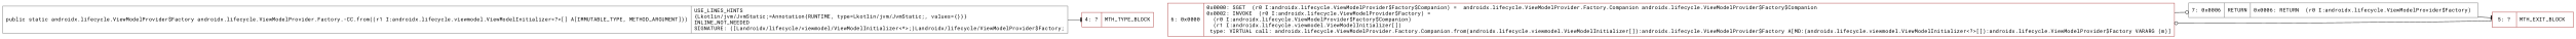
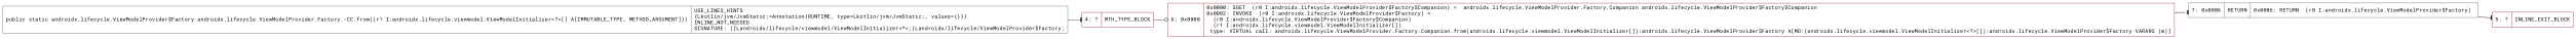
  digraph {
    fontname="Roboto Mono"
    rankdir=LR
    node [color=brown fontname="Roboto Mono" shape=record]
    edge [arrowhead=odot fontname="Roboto Mono"]
    n1 [label="{4\:\ ?|MTH_TYPE_BLOCK\l}"]
    n2 [label="{6\:\ 0x0000|0x0000: SGET  (r0 I:androidx.lifecycle.ViewModelProvider$Factory$Companion) =  androidx.lifecycle.ViewModelProvider.Factory.Companion androidx.lifecycle.ViewModelProvider$Factory$Companion \l0x0002: INVOKE  (r0 I:androidx.lifecycle.ViewModelProvider$Factory) = \l  (r0 I:androidx.lifecycle.ViewModelProvider$Factory$Companion)\l  (r1 I:androidx.lifecycle.viewmodel.ViewModelInitializer[])\l type: VIRTUAL call: androidx.lifecycle.ViewModelProvider.Factory.Companion.from(androidx.lifecycle.viewmodel.ViewModelInitializer[]):androidx.lifecycle.ViewModelProvider$Factory A[MD:(androidx.lifecycle.viewmodel.ViewModelInitializer\<?\>[]):androidx.lifecycle.ViewModelProvider$Factory VARARG (m)]\l}"]
    n3 [color=gray40 label="{7\:\ 0x0006|RETURN\l|0x0006: RETURN  (r0 I:androidx.lifecycle.ViewModelProvider$Factory) \l}"]
-   n4 [label="{5\:\ ?|MTH_EXIT_BLOCK\l}"]
+   n4 [label="{5\:\ ?|INLINE_EXIT_BLOCK\l}"]
    n5 [color=gray40 label="{public static androidx.lifecycle.ViewModelProvider$Factory androidx.lifecycle.ViewModelProvider.Factory.\-CC.from((r1 I:androidx.lifecycle.viewmodel.ViewModelInitializer\<?\>[] A[IMMUTABLE_TYPE, METHOD_ARGUMENT]))  | USE_LINES_HINTS\l\{Lkotlin\/jvm\/JvmStatic;=Annotation\{RUNTIME, type=Lkotlin\/jvm\/JvmStatic;, values=\{\}\}\}\lINLINE_NOT_NEEDED\lSIGNATURE: ([Landroidx\/lifecycle\/viewmodel\/ViewModelInitializer\<*\>;)Landroidx\/lifecycle\/ViewModelProvider$Factory;\l}"]
-   n4 -> n2
-   n2 -> n3
+   n1 -> n2
+   n2 -> n3 [arrowhead=tee]
    n3 -> n4 [arrowhead=tee]
    n5 -> n1 [arrowhead=tee]
  }
